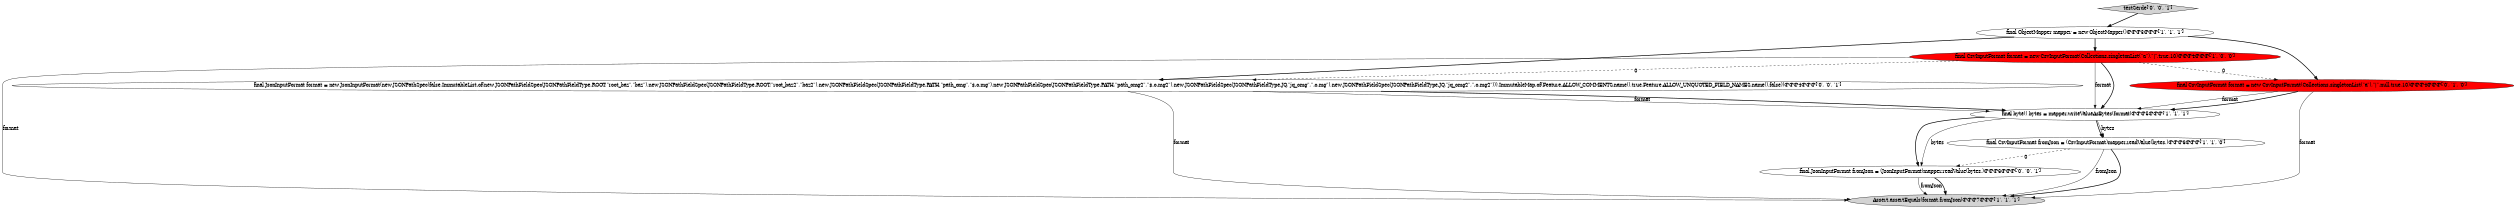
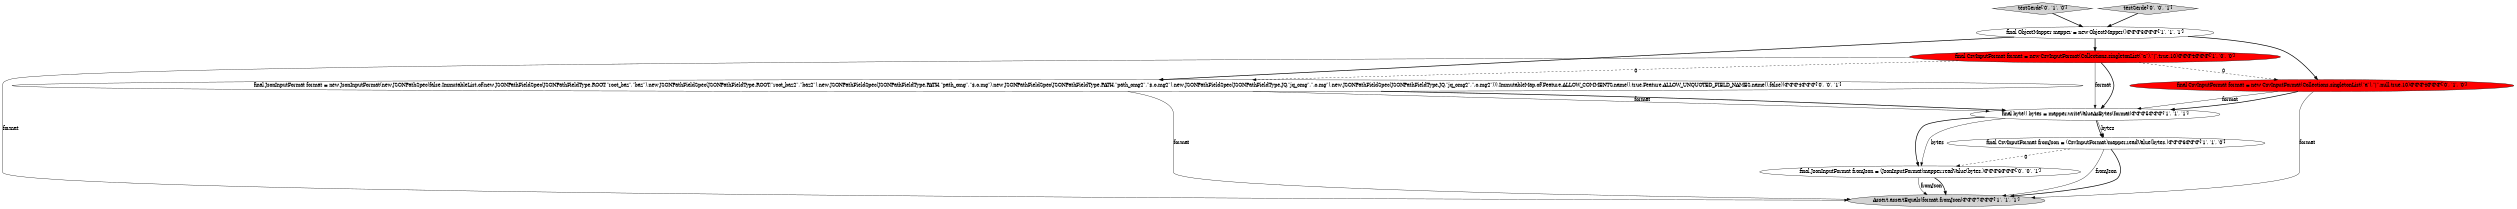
  digraph {
    node [fillcolor=white shape=ellipse style=filled]
    edge [style=bold]
    n1 [label="final JsonInputFormat format = new JsonInputFormat(new JSONPathSpec(false,ImmutableList.of(new JSONPathFieldSpec(JSONPathFieldType.ROOT,\"root_baz\",\"baz\"),new JSONPathFieldSpec(JSONPathFieldType.ROOT,\"root_baz2\",\"baz2\"),new JSONPathFieldSpec(JSONPathFieldType.PATH,\"path_omg\",\"$.o.mg\"),new JSONPathFieldSpec(JSONPathFieldType.PATH,\"path_omg2\",\"$.o.mg2\"),new JSONPathFieldSpec(JSONPathFieldType.JQ,\"jq_omg\",\".o.mg\"),new JSONPathFieldSpec(JSONPathFieldType.JQ,\"jq_omg2\",\".o.mg2\"))),ImmutableMap.of(Feature.ALLOW_COMMENTS.name(),true,Feature.ALLOW_UNQUOTED_FIELD_NAMES.name(),false))@@@4@@@['0', '0', '1']"]
    n2 [fillcolor=lightgray label="Assert.assertEquals(format,fromJson)@@@7@@@['1', '1', '1']"]
    n3 [label="final byte(( bytes = mapper.writeValueAsBytes(format)@@@5@@@['1', '1', '1']"]
    n4 [label="final JsonInputFormat fromJson = (JsonInputFormat)mapper.readValue(bytes,)@@@6@@@['0', '0', '1']"]
    n5 [label="final CsvInputFormat fromJson = (CsvInputFormat)mapper.readValue(bytes,)@@@6@@@['1', '1', '0']"]
+   n6 [fillcolor=lightgray label="testSerde['0', '1', '0']" shape=diamond]
    n7 [label="final ObjectMapper mapper = new ObjectMapper()@@@3@@@['1', '1', '1']"]
    n8 [fillcolor=red label="final CsvInputFormat format = new CsvInputFormat(Collections.singletonList(\"a\"),\"|\",true,10)@@@4@@@['1', '0', '0']"]
    n9 [fillcolor=red label="final CsvInputFormat format = new CsvInputFormat(Collections.singletonList(\"a\"),\"|\",null,true,10)@@@4@@@['0', '1', '0']"]
    n10 [fillcolor=lightgray label="testSerde['0', '0', '1']" shape=diamond]
    n1 -> n2 [label=format style=solid]
    n1 -> n3 [label=format style=solid]
    n1 -> n3
    n3 -> n4
    n3 -> n4 [label=bytes style=solid]
    n3 -> n5
    n3 -> n5 [label=bytes style=solid]
    n4 -> n2 [label=fromJson style=solid]
    n4 -> n2
    n5 -> n2 [label=fromJson style=solid]
    n5 -> n2
    n5 -> n4 [label=0 style=dashed]
+   n6 -> n7
    n7 -> n1
    n7 -> n8
    n7 -> n9
    n8 -> n1 [label=0 style=dashed]
    n8 -> n2 [label=format style=solid]
    n8 -> n3 [label=format style=solid]
    n8 -> n3
    n8 -> n9 [label=0 style=dashed]
    n9 -> n2 [label=format style=solid]
    n9 -> n3 [label=format style=solid]
    n9 -> n3
    n10 -> n7
  }
